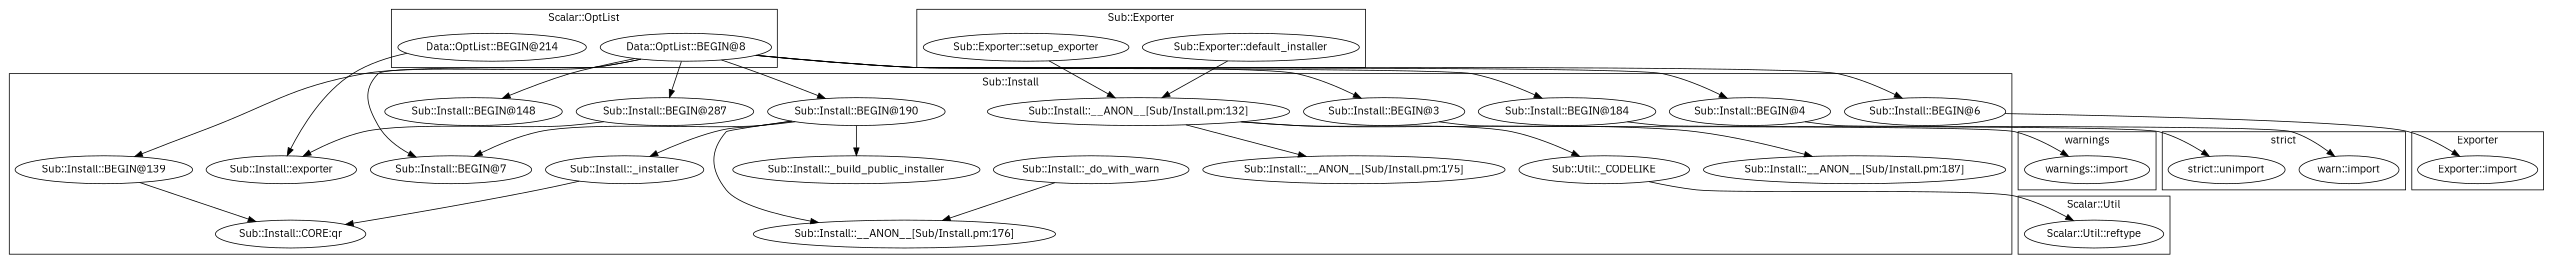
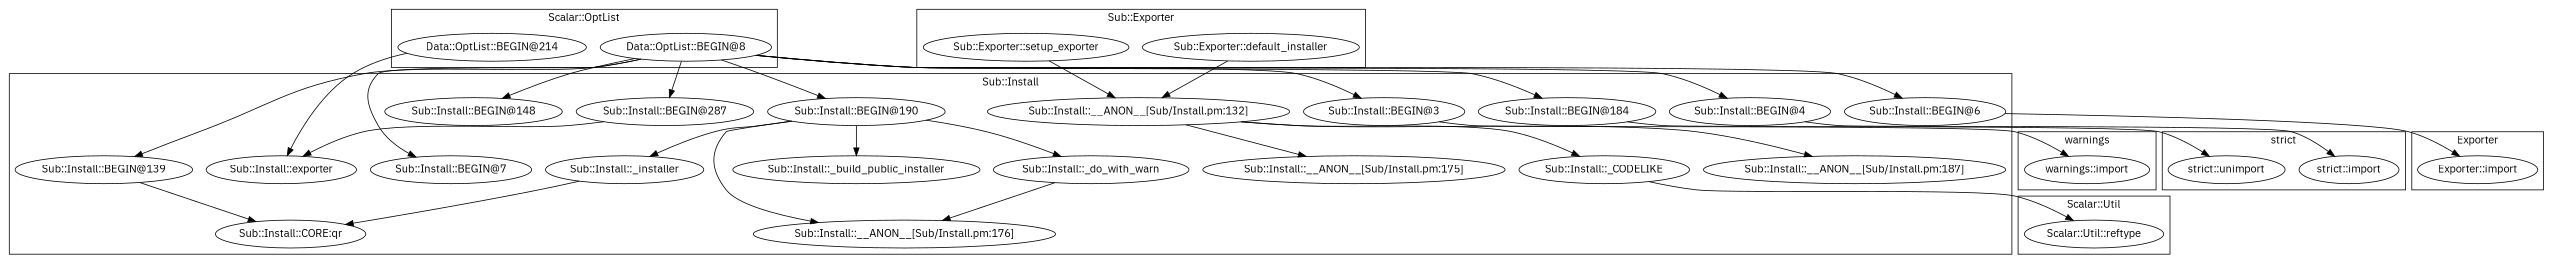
  digraph {
    fontname="IBM Plex Sans"
    node [fontname="IBM Plex Sans"]
    edge [fontname="IBM Plex Sans"]
    "warnings::import"
    "Sub::Exporter::default_installer"
    "Sub::Exporter::setup_exporter"
    "Data::OptList::BEGIN@214"
    "Data::OptList::BEGIN@8"
-   "strict::import" [label="warn::import"]
+   "strict::import"
    "strict::unimport"
    "Scalar::Util::reftype"
    "Exporter::import"
    "Sub::Install::__ANON__[Sub/Install.pm:187]"
    "Sub::Install::BEGIN@148"
    "Sub::Install::_installer"
    "Sub::Install::BEGIN@3"
    "Sub::Install::BEGIN@184"
    "Sub::Install::BEGIN@6"
    "Sub::Install::__ANON__[Sub/Install.pm:175]"
    "Sub::Install::BEGIN@139"
-   "Sub::Install::_CODELIKE" [label="Sub::Util::_CODELIKE"]
+   "Sub::Install::_CODELIKE"
    "Sub::Install::__ANON__[Sub/Install.pm:176]"
    "Sub::Install::exporter"
    "Sub::Install::BEGIN@4"
    "Sub::Install::CORE:qr"
    "Sub::Install::__ANON__[Sub/Install.pm:132]"
    "Sub::Install::_build_public_installer"
    "Sub::Install::BEGIN@287"
    "Sub::Install::_do_with_warn"
    "Sub::Install::BEGIN@190"
    "Sub::Install::BEGIN@7"
    subgraph cluster_1 {
      label=warnings
      "warnings::import"
    }
    subgraph cluster_2 {
      label="Sub::Exporter"
      "Sub::Exporter::default_installer"
      "Sub::Exporter::setup_exporter"
    }
    subgraph cluster_3 {
      label="Scalar::OptList"
      "Data::OptList::BEGIN@214"
      "Data::OptList::BEGIN@8"
    }
    subgraph cluster_4 {
      label="strict"
      "strict::import"
      "strict::unimport"
    }
    subgraph cluster_5 {
      label="Scalar::Util"
      "Scalar::Util::reftype"
    }
    subgraph cluster_6 {
      label=Exporter
      "Exporter::import"
    }
    subgraph cluster_7 {
      label="Sub::Install"
      "Sub::Install::__ANON__[Sub/Install.pm:187]"
      "Sub::Install::BEGIN@148"
      "Sub::Install::_installer"
      "Sub::Install::BEGIN@3"
      "Sub::Install::BEGIN@184"
      "Sub::Install::BEGIN@6"
      "Sub::Install::__ANON__[Sub/Install.pm:175]"
      "Sub::Install::BEGIN@139"
      "Sub::Install::_CODELIKE"
      "Sub::Install::__ANON__[Sub/Install.pm:176]"
      "Sub::Install::exporter"
      "Sub::Install::BEGIN@4"
      "Sub::Install::CORE:qr"
      "Sub::Install::__ANON__[Sub/Install.pm:132]"
      "Sub::Install::_build_public_installer"
      "Sub::Install::BEGIN@287"
      "Sub::Install::_do_with_warn"
      "Sub::Install::BEGIN@190"
      "Sub::Install::BEGIN@7"
    }
    "Sub::Exporter::default_installer" -> "Sub::Install::__ANON__[Sub/Install.pm:132]"
    "Sub::Exporter::setup_exporter" -> "Sub::Install::__ANON__[Sub/Install.pm:132]"
    "Data::OptList::BEGIN@214" -> "Sub::Install::exporter"
    "Data::OptList::BEGIN@8" -> "Sub::Install::BEGIN@148"
    "Data::OptList::BEGIN@8" -> "Sub::Install::BEGIN@3"
    "Data::OptList::BEGIN@8" -> "Sub::Install::BEGIN@184"
    "Data::OptList::BEGIN@8" -> "Sub::Install::BEGIN@6"
    "Data::OptList::BEGIN@8" -> "Sub::Install::BEGIN@139"
    "Data::OptList::BEGIN@8" -> "Sub::Install::BEGIN@4"
    "Data::OptList::BEGIN@8" -> "Sub::Install::BEGIN@287"
    "Data::OptList::BEGIN@8" -> "Sub::Install::BEGIN@190"
    "Data::OptList::BEGIN@8" -> "Sub::Install::BEGIN@7"
    "Sub::Install::_installer" -> "Sub::Install::CORE:qr"
    "Sub::Install::BEGIN@3" -> "warnings::import"
    "Sub::Install::BEGIN@184" -> "strict::unimport"
    "Sub::Install::BEGIN@6" -> "Exporter::import"
    "Sub::Install::BEGIN@139" -> "Sub::Install::CORE:qr"
    "Sub::Install::_CODELIKE" -> "Scalar::Util::reftype"
    "Sub::Install::BEGIN@4" -> "strict::import"
    "Sub::Install::__ANON__[Sub/Install.pm:132]" -> "Sub::Install::__ANON__[Sub/Install.pm:187]"
    "Sub::Install::__ANON__[Sub/Install.pm:132]" -> "Sub::Install::__ANON__[Sub/Install.pm:175]"
    "Sub::Install::__ANON__[Sub/Install.pm:132]" -> "Sub::Install::_CODELIKE"
    "Sub::Install::BEGIN@287" -> "Sub::Install::exporter"
    "Sub::Install::_do_with_warn" -> "Sub::Install::__ANON__[Sub/Install.pm:176]"
    "Sub::Install::BEGIN@190" -> "Sub::Install::_installer"
    "Sub::Install::BEGIN@190" -> "Sub::Install::__ANON__[Sub/Install.pm:176]"
    "Sub::Install::BEGIN@190" -> "Sub::Install::_build_public_installer"
-   "Sub::Install::BEGIN@190" -> "Sub::Install::BEGIN@7"
+   "Sub::Install::BEGIN@190" -> "Sub::Install::_do_with_warn"
  }
